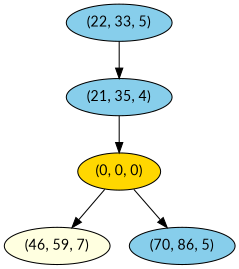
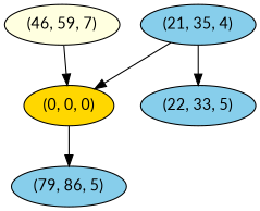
  digraph {
    fontname=Lato
    node [fillcolor=skyblue fontname=Lato style=filled]
    edge [fontname=Lato]
    "(0, 0, 0)" [fillcolor=gold]
    "(46, 59, 7)" [fillcolor=lightyellow]
-   "(79, 86, 5)" [label="(70, 86, 5)"]
+   "(79, 86, 5)"
    "(21, 35, 4)"
    "(22, 33, 5)"
-   "(0, 0, 0)" -> "(46, 59, 7)"
+   "(46, 59, 7)" -> "(0, 0, 0)"
    "(0, 0, 0)" -> "(79, 86, 5)"
    "(21, 35, 4)" -> "(0, 0, 0)"
-   "(22, 33, 5)" -> "(21, 35, 4)"
+   "(21, 35, 4)" -> "(22, 33, 5)"
  }
